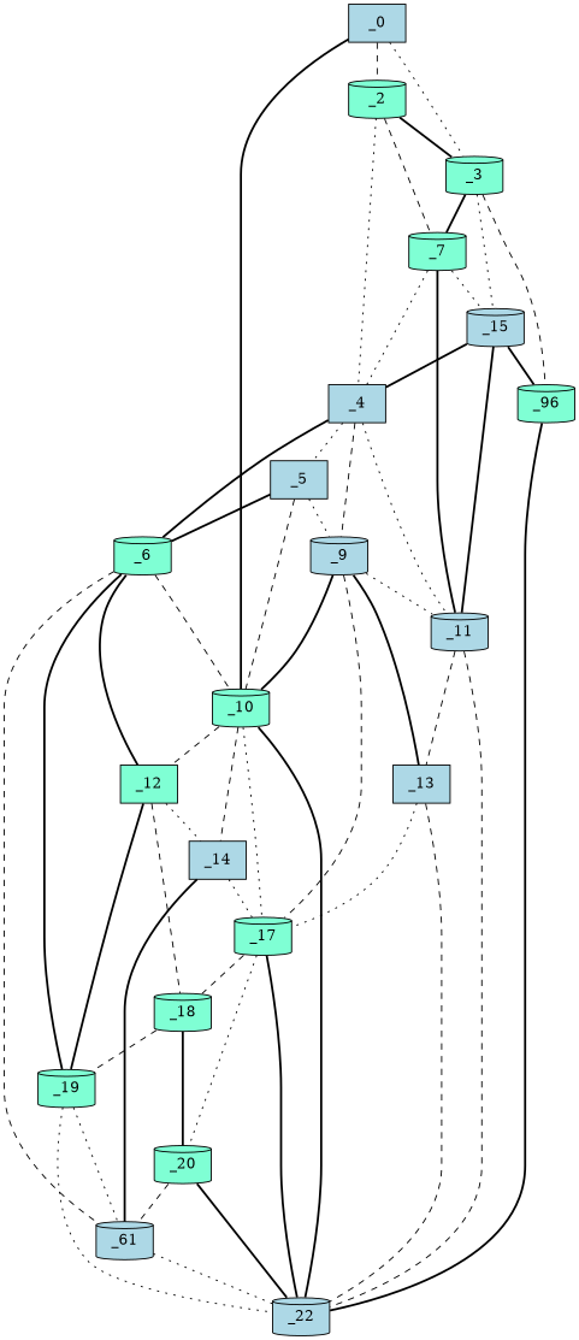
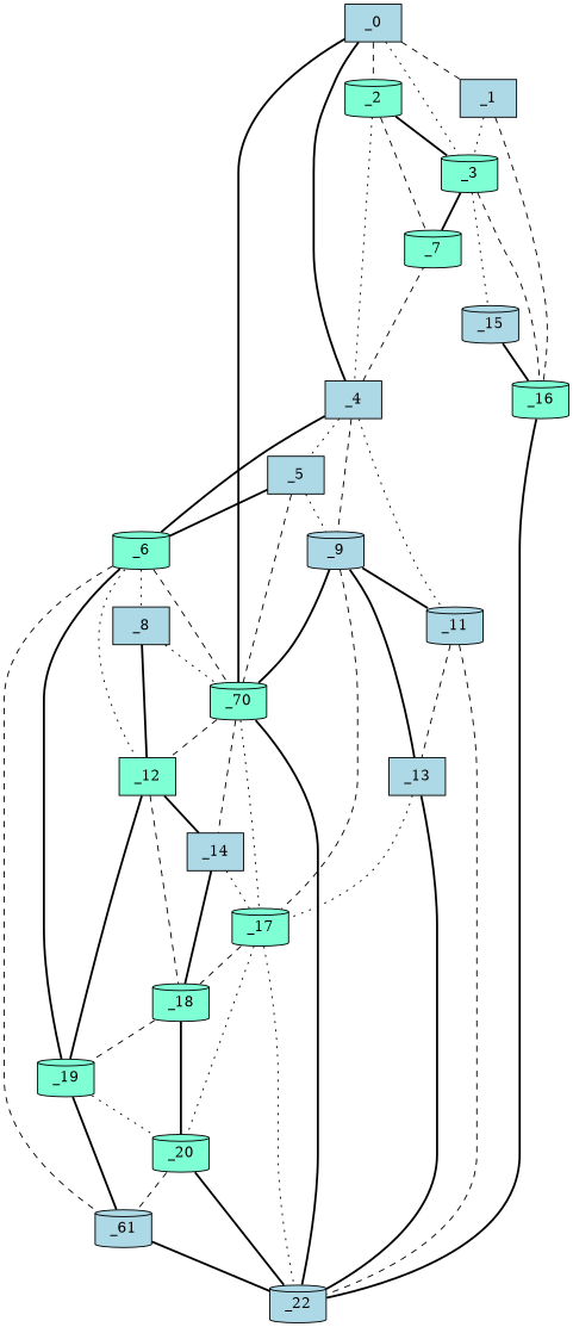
  graph {
    node [fillcolor=lightblue shape=cylinder style=filled x=76 y=60]
    edge [style=bold valence=2]
    _0 [shape=box x=11 y=86]
+   _1 [shape=box x=11 y=119]
    _2 [fillcolor=aquamarine x=46]
    _3 [fillcolor=aquamarine x=46 y=71]
    _4 [shape=box x=52 y=49]
-   _10 [fillcolor=aquamarine x=65 y=24]
-   _16 [fillcolor=aquamarine y=124 label=_96]
+   _10 [fillcolor=aquamarine x=65 y=24 label=_70]
+   _16 [fillcolor=aquamarine y=124]
    _7 [fillcolor=aquamarine x=63]
    _15 [y=89]
    _6 [fillcolor=aquamarine x=59 y=2]
    _5 [shape=box x=58 y=38]
    _9 [x=64 y=39]
    _11 [x=68 y=50]
+   _8 [shape=box x=64 y=10]
    _12 [fillcolor=aquamarine shape=box x=73 y=12]
    _19 [fillcolor=aquamarine x=90 y=8]
    n17 [label=_61 x=120 y=6]
    _22 [x=122 y=35]
    _13 [shape=box x=74 y=40]
    _17 [fillcolor=aquamarine x=78 y=31]
    _14 [shape=box y=21]
    _18 [fillcolor=aquamarine x=86 y=13]
    _20 [fillcolor=aquamarine x=96 y=10]
+   _0 -- _1 [style=dashed valence=1]
    _0 -- _2 [style=dashed]
    _0 -- _3 [style=dotted valence=1]
-   _15 -- _4 [valence=1]
+   _0 -- _4 [valence=1]
    _0 -- _10 [valence=1]
+   _1 -- _3 [style=dotted]
+   _1 -- _16 [style=dashed valence=1]
    _2 -- _3
    _2 -- _4 [style=dotted]
    _2 -- _7 [style=dashed]
    _3 -- _16 [style=dashed valence=1]
    _3 -- _7
    _3 -- _15 [style=dotted]
-   _4 -- _7 [style=dotted]
+   _4 -- _7 [style=dashed]
    _4 -- _6
    _4 -- _5 [style=dotted]
    _4 -- _9 [style=dashed]
    _4 -- _11 [style=dotted]
    _10 -- _12 [style=dashed]
    _10 -- _22 [valence=1]
    _10 -- _17 [style=dotted]
    _10 -- _14 [style=dashed]
    _16 -- _22 [valence=1]
-   _7 -- _15 [style=dotted valence=1]
-   _7 -- _11
    _15 -- _16 [valence=1]
    _6 -- _10 [style=dashed]
-   _6 -- _12
+   _6 -- _8 [style=dotted valence=1]
+   _6 -- _12 [style=dotted]
    _6 -- _19 [valence=1]
    _6 -- n17 [style=dashed valence=1]
    _5 -- _10 [style=dashed]
    _5 -- _6
    _5 -- _9 [style=dotted]
    _9 -- _10 [valence=1]
-   _9 -- _11 [style=dotted valence=1]
+   _9 -- _11 [valence=1]
    _9 -- _13
    _9 -- _17 [style=dashed]
-   _11 -- _15
    _11 -- _22 [style=dashed valence=1]
    _11 -- _13 [style=dashed]
+   _8 -- _10 [style=dotted]
+   _8 -- _12
    _12 -- _19 [valence=1]
-   _12 -- _14 [style=dotted valence=1]
+   _12 -- _14 [valence=1]
    _12 -- _18 [style=dashed]
-   _19 -- n17 [style=dotted]
-   _19 -- _22 [style=dotted]
-   n17 -- _22 [style=dotted valence=1]
-   _13 -- _22 [style=dashed]
+   _19 -- n17
+   _19 -- _20 [style=dotted]
+   n17 -- _22 [valence=1]
+   _13 -- _22
    _13 -- _17 [style=dotted]
-   _17 -- _22
+   _17 -- _22 [style=dotted]
    _17 -- _18 [style=dashed]
    _17 -- _20 [style=dotted]
    _14 -- _17 [style=dotted valence=1]
-   _14 -- n17
+   _14 -- _18
    _18 -- _19 [style=dashed valence=1]
    _18 -- _20
    _20 -- n17 [style=dashed valence=1]
    _20 -- _22
  }
